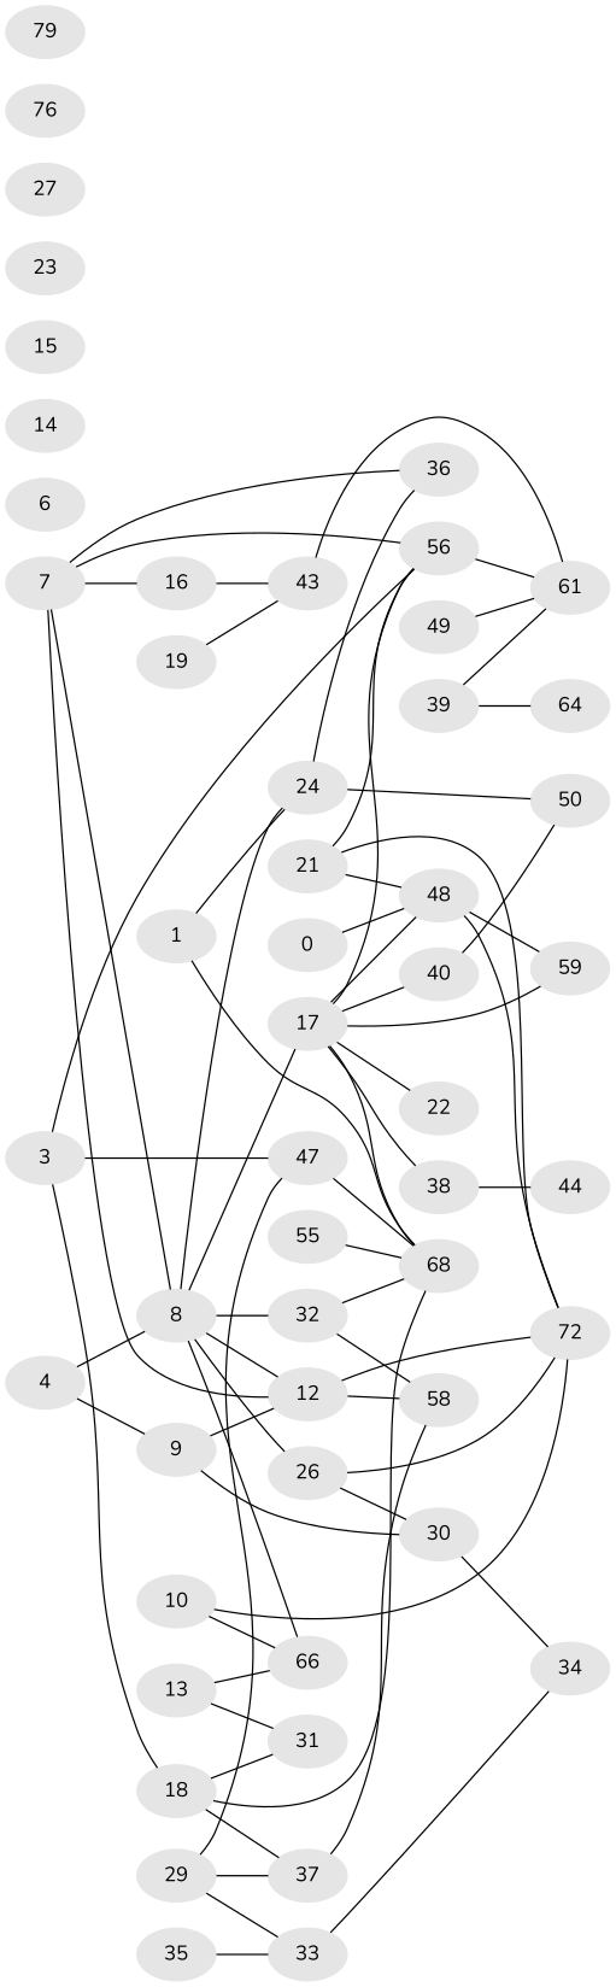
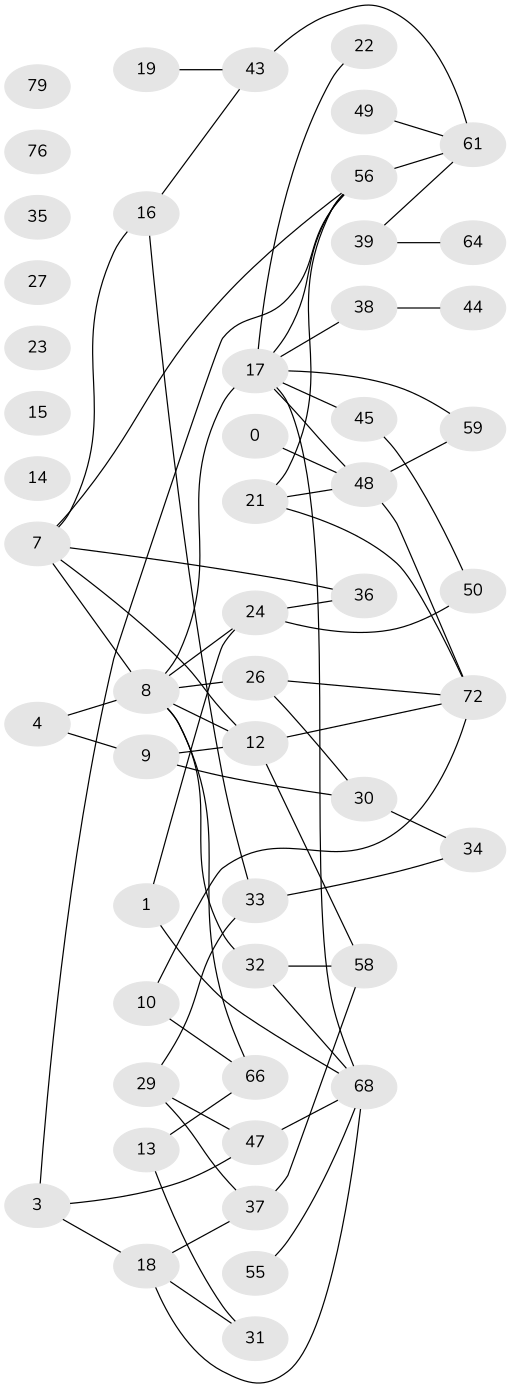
  graph {
    fontname=Nunito
    rankdir=LR
    node [color=gray90 fontname=Nunito style=filled]
    edge [fontname=Nunito]
    1 [super="+25"]
    24 [super="+75"]
    68 [super="+78"]
    36 [super="+60"]
    50 [super="+67"]
    48 [super="+74"]
    72 [super="+73"]
    59
    n9 [label=0]
    3 [super="+5"]
    18 [super="+41"]
    47 [super="+51"]
    56
    31
    37
    61 [super="+77"]
    8 [super="+11"]
    12 [super="+62"]
    17 [super="+52"]
    26
    32
    66
    4
    9 [super="+28"]
    30 [super="+57"]
-   6
    7 [super="+42"]
    16 [super="+71"]
    58 [super="+69"]
    33 [super="+70"]
    43 [super="+65"]
    13 [super="+63"]
    22
    38
-   45 [label=40]
+   45
    34
    10 [super="+46"]
    14
    15 [super="+20"]
    44
    19
    21 [super="+40"]
    23
    27
    29 [super="+53"]
    35
    39 [super="+54"]
    64
    49
    55
    76
    79
    1 -- 24
    1 -- 68
    24 -- 36
    24 -- 50
    48 -- 72
    48 -- 59
    n9 -- 48
    3 -- 18
    3 -- 47
    3 -- 56
    18 -- 68
    18 -- 31
    18 -- 37
    47 -- 68
    56 -- 61
    37 -- 58
    8 -- 24
    8 -- 12
    8 -- 17
    8 -- 26
    8 -- 32
    8 -- 66
    12 -- 72
    12 -- 58
    17 -- 68
    17 -- 48
    17 -- 59
    17 -- 56
    17 -- 22
    17 -- 38
    17 -- 45
    26 -- 72
    26 -- 30
    32 -- 68
    32 -- 58
    4 -- 8
    4 -- 9
    9 -- 12
    9 -- 30
    30 -- 34
    7 -- 36
    7 -- 56
    7 -- 8
    7 -- 12
    7 -- 16
-   35 -- 33
+   16 -- 33
    16 -- 43
    33 -- 34
    43 -- 61
    13 -- 31
    13 -- 66
    38 -- 44
    45 -- 50
    10 -- 72
    10 -- 66
    19 -- 43
    21 -- 48
    21 -- 72
    21 -- 56
    29 -- 47
    29 -- 37
    29 -- 33
    39 -- 61
    39 -- 64
    49 -- 61
    55 -- 68
  }
